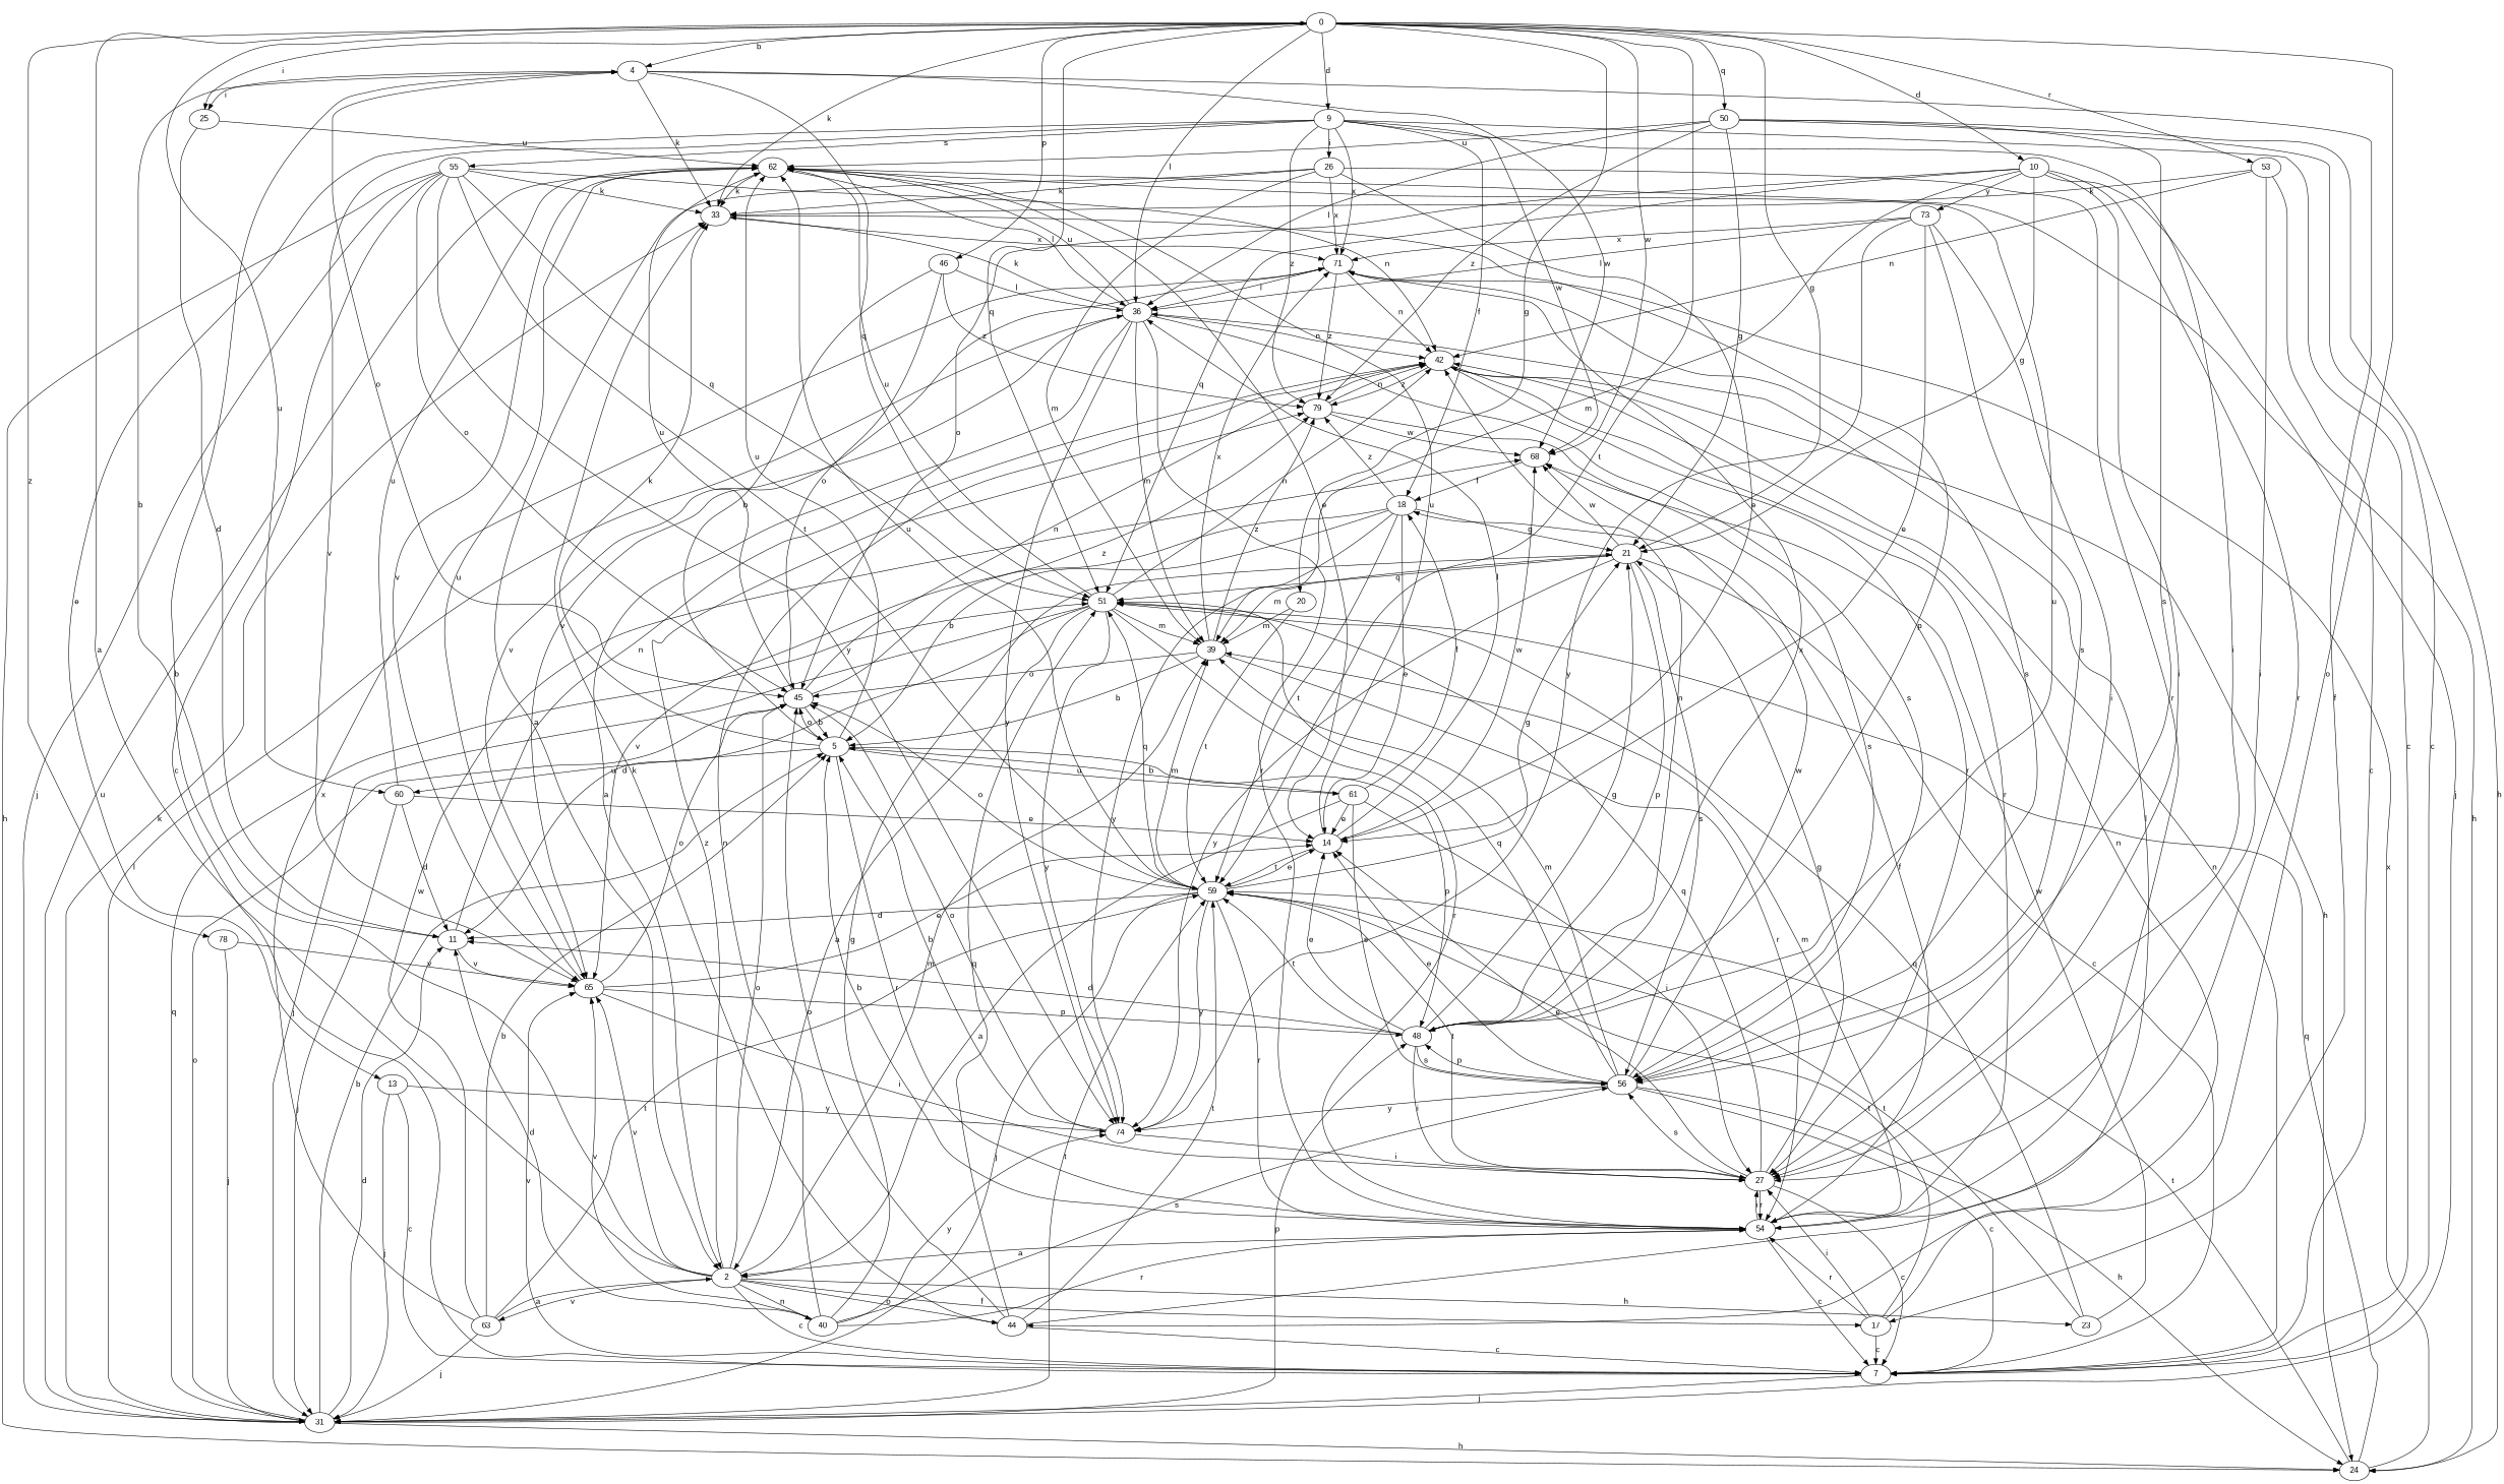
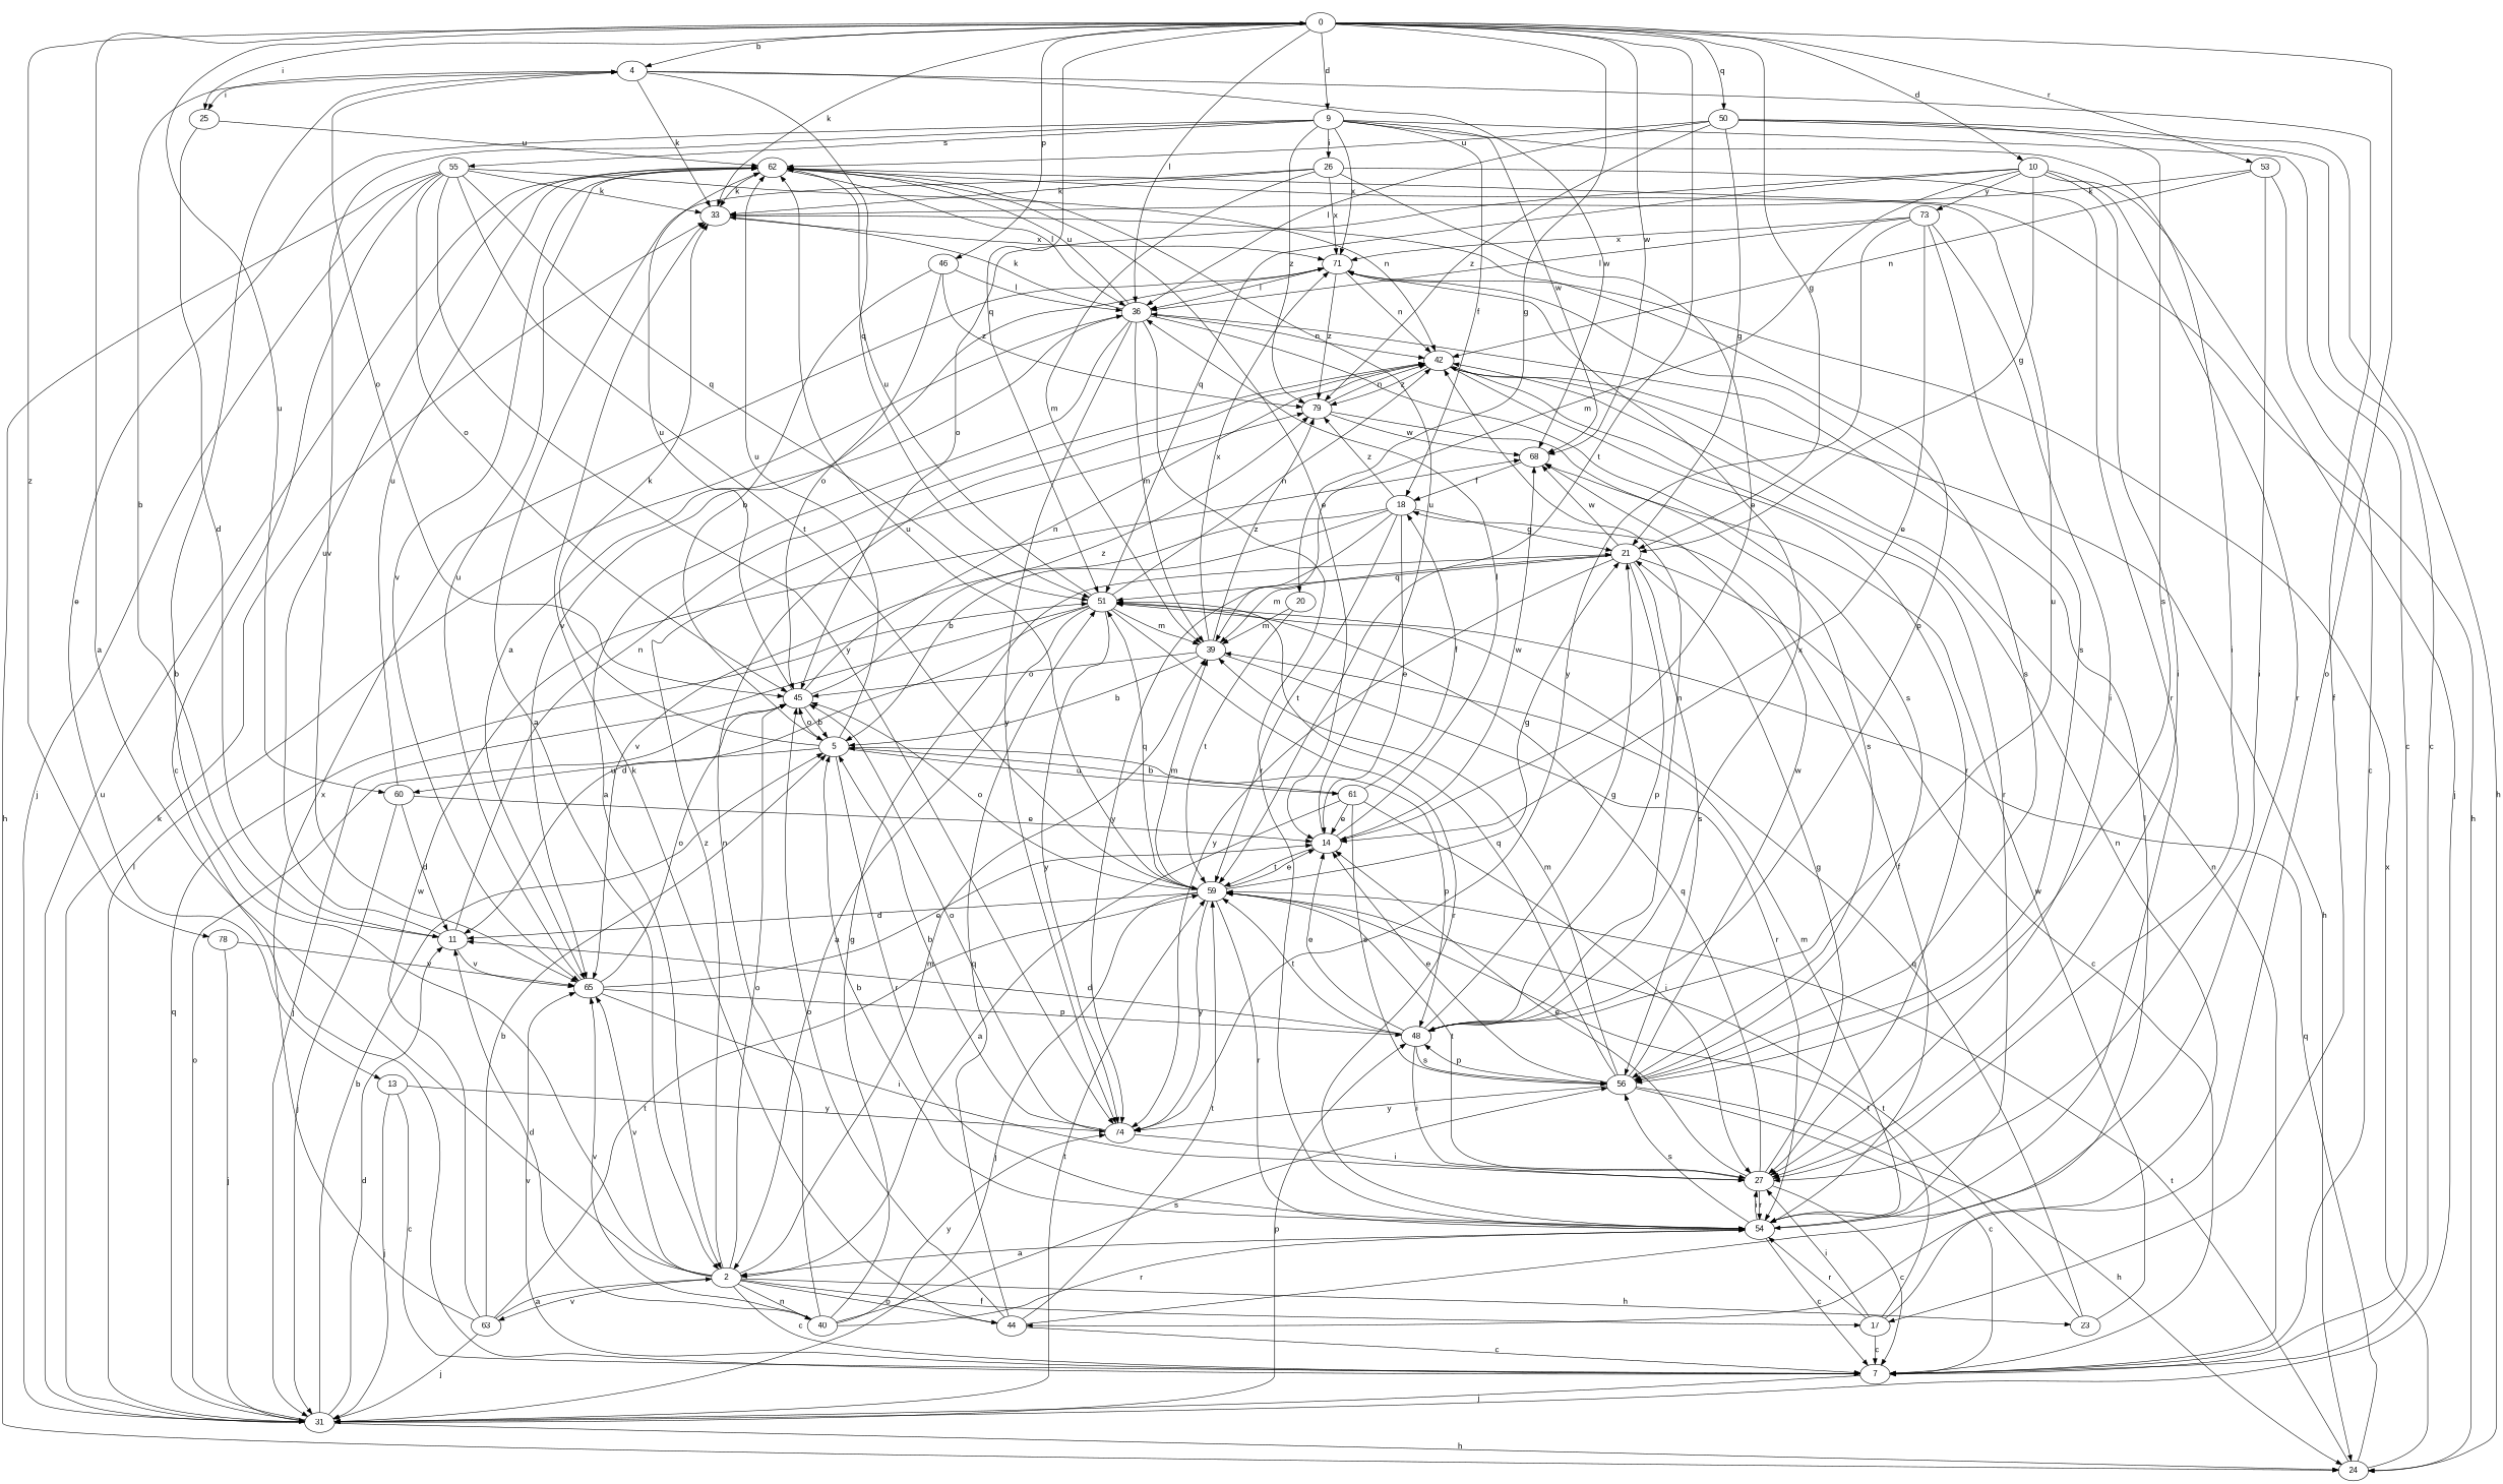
  strict digraph {
    fontname="Liberation Sans"
    node [fontname="Liberation Sans"]
    edge [fontname="Liberation Sans"]
    0
    4
    9
    10
    20
    21
    25
    33
    36
    44
    46
    50
    51
    53
    59
    60
    68
    78
    17
    45
    n21 [label=7]
    65
    79
    13
    18
    26
    27
    55
    71
    39
    54
    31
    73
    48
    74
    56
    62
    11
    2
    42
    5
    24
    14
    23
    40
    63
    61
    0 -> 4 [label=b]
    0 -> 9 [label=d]
    0 -> 10 [label=d]
    0 -> 20 [label=g]
    0 -> 21 [label=g]
    0 -> 25 [label=i]
    0 -> 33 [label=k]
    0 -> 36 [label=l]
    0 -> 44 [label=o]
    0 -> 46 [label=p]
    0 -> 50 [label=q]
    0 -> 51 [label=q]
    0 -> 53 [label=r]
    0 -> 59 [label=t]
    0 -> 60 [label=u]
    0 -> 68 [label=w]
    0 -> 78 [label=z]
    4 -> 25 [label=i]
    4 -> 33 [label=k]
    4 -> 51 [label=q]
    4 -> 68 [label=w]
    4 -> 17 [label=f]
    4 -> 45 [label=o]
    9 -> 68 [label=w]
    9 -> n21 [label=c]
    9 -> 65 [label=v]
    9 -> 79 [label=z]
    9 -> 13 [label=e]
    9 -> 18 [label=f]
    9 -> 26 [label=i]
    9 -> 27 [label=i]
    9 -> 55 [label=s]
    9 -> 71 [label=x]
    10 -> 21 [label=g]
    10 -> 51 [label=q]
    10 -> 45 [label=o]
    10 -> 27 [label=i]
    10 -> 39 [label=m]
    10 -> 54 [label=r]
    10 -> 31 [label=j]
    10 -> 73 [label=y]
    20 -> 59 [label=t]
    20 -> 39 [label=m]
    21 -> 51 [label=q]
    21 -> 68 [label=w]
    21 -> n21 [label=c]
    21 -> 39 [label=m]
    21 -> 48 [label=p]
    21 -> 74 [label=y]
    21 -> 56 [label=s]
    25 -> 62 [label=u]
    25 -> 11 [label=d]
    33 -> 71 [label=x]
    33 -> 48 [label=p]
    36 -> 33 [label=k]
-   36 -> 65 [label=v]
+   36 -> 65 [label=a]
    36 -> 39 [label=m]
    36 -> 54 [label=r]
    36 -> 74 [label=y]
    36 -> 56 [label=s]
    36 -> 62 [label=u]
    36 -> 2 [label=a]
    36 -> 42 [label=n]
    44 -> 33 [label=k]
    44 -> 36 [label=l]
    44 -> 51 [label=q]
    44 -> 59 [label=t]
    44 -> 45 [label=o]
    44 -> n21 [label=c]
    46 -> 36 [label=l]
    46 -> 45 [label=o]
    46 -> 79 [label=z]
    46 -> 5 [label=b]
    50 -> 21 [label=g]
    50 -> 36 [label=l]
    50 -> n21 [label=c]
    50 -> 79 [label=z]
    50 -> 56 [label=s]
    50 -> 62 [label=u]
    50 -> 24 [label=h]
    51 -> 39 [label=m]
    51 -> 54 [label=r]
    51 -> 31 [label=j]
    51 -> 74 [label=y]
    51 -> 62 [label=u]
    51 -> 11 [label=d]
    51 -> 2 [label=a]
    51 -> 42 [label=n]
    53 -> 33 [label=k]
    53 -> n21 [label=c]
    53 -> 27 [label=i]
    53 -> 42 [label=n]
    59 -> 21 [label=g]
    59 -> 51 [label=q]
    59 -> 45 [label=o]
    59 -> 39 [label=m]
    59 -> 54 [label=r]
    59 -> 31 [label=j]
    59 -> 74 [label=y]
    59 -> 62 [label=u]
    59 -> 11 [label=d]
    59 -> 14 [label=e]
    60 -> 31 [label=j]
    60 -> 62 [label=u]
    60 -> 11 [label=d]
    60 -> 14 [label=e]
    68 -> 18 [label=f]
    78 -> 65 [label=v]
    78 -> 31 [label=j]
    17 -> 59 [label=t]
    17 -> n21 [label=c]
    17 -> 27 [label=i]
    17 -> 54 [label=r]
    17 -> 42 [label=n]
    45 -> 79 [label=z]
    45 -> 62 [label=u]
    45 -> 42 [label=n]
    45 -> 5 [label=b]
    n21 -> 65 [label=v]
    n21 -> 31 [label=j]
    n21 -> 42 [label=n]
    65 -> 45 [label=o]
    65 -> 27 [label=i]
    65 -> 48 [label=p]
    65 -> 62 [label=u]
    65 -> 14 [label=e]
    79 -> 68 [label=w]
    79 -> 56 [label=s]
    79 -> 42 [label=n]
    13 -> n21 [label=c]
    13 -> 31 [label=j]
    13 -> 74 [label=y]
    18 -> 21 [label=g]
    18 -> 59 [label=t]
    18 -> 65 [label=v]
    18 -> 79 [label=z]
    18 -> 74 [label=y]
    18 -> 5 [label=b]
    18 -> 14 [label=e]
    26 -> 33 [label=k]
    26 -> 71 [label=x]
    26 -> 39 [label=m]
    26 -> 54 [label=r]
    26 -> 2 [label=a]
    26 -> 14 [label=e]
    27 -> 21 [label=g]
    27 -> 51 [label=q]
    27 -> 59 [label=t]
    27 -> n21 [label=c]
    27 -> 54 [label=r]
-   27 -> 56 [label=s]
+   54 -> 56 [label=s]
    27 -> 14 [label=e]
    55 -> 33 [label=k]
    55 -> 51 [label=q]
    55 -> 59 [label=t]
    55 -> 45 [label=o]
    55 -> n21 [label=c]
    55 -> 31 [label=j]
    55 -> 74 [label=y]
    55 -> 42 [label=n]
    55 -> 24 [label=h]
    71 -> 36 [label=l]
    71 -> 65 [label=v]
    71 -> 79 [label=z]
    71 -> 56 [label=s]
    71 -> 42 [label=n]
    39 -> 45 [label=o]
    39 -> 79 [label=z]
    39 -> 71 [label=x]
    39 -> 54 [label=r]
    39 -> 5 [label=b]
    54 -> n21 [label=c]
    54 -> 18 [label=f]
    54 -> 27 [label=i]
    54 -> 39 [label=m]
    54 -> 2 [label=a]
    54 -> 5 [label=b]
    31 -> 33 [label=k]
    31 -> 36 [label=l]
    31 -> 51 [label=q]
    31 -> 59 [label=t]
    31 -> 45 [label=o]
    31 -> 48 [label=p]
    31 -> 62 [label=u]
    31 -> 11 [label=d]
    31 -> 5 [label=b]
    31 -> 24 [label=h]
    73 -> 36 [label=l]
    73 -> 27 [label=i]
    73 -> 71 [label=x]
    73 -> 74 [label=y]
    73 -> 56 [label=s]
    73 -> 14 [label=e]
    48 -> 21 [label=g]
    48 -> 59 [label=t]
    48 -> 27 [label=i]
    48 -> 71 [label=x]
    48 -> 56 [label=s]
    48 -> 62 [label=u]
    48 -> 11 [label=d]
    48 -> 42 [label=n]
    48 -> 14 [label=e]
    74 -> 45 [label=o]
    74 -> 27 [label=i]
    74 -> 5 [label=b]
    56 -> 51 [label=q]
    56 -> 68 [label=w]
    56 -> n21 [label=c]
    56 -> 39 [label=m]
    56 -> 48 [label=p]
    56 -> 74 [label=y]
    56 -> 24 [label=h]
    56 -> 14 [label=e]
    62 -> 33 [label=k]
    62 -> 36 [label=l]
    62 -> 65 [label=v]
    62 -> 24 [label=h]
    62 -> 14 [label=e]
    11 -> 4 [label=b]
    11 -> 65 [label=v]
+   11 -> 62 [label=u]
    11 -> 42 [label=n]
    2 -> 0 [label=a]
    2 -> 4 [label=b]
    2 -> 44 [label=o]
    2 -> 17 [label=f]
    2 -> 45 [label=o]
    2 -> n21 [label=c]
    2 -> 65 [label=v]
    2 -> 79 [label=z]
    2 -> 39 [label=m]
    2 -> 23 [label=h]
    2 -> 40 [label=n]
    2 -> 63 [label=v]
    42 -> 79 [label=z]
    42 -> 27 [label=r]
    42 -> 54 [label=r]
    42 -> 24 [label=h]
    5 -> 33 [label=k]
    5 -> 60 [label=u]
    5 -> 45 [label=o]
    5 -> 54 [label=r]
    5 -> 48 [label=p]
    5 -> 62 [label=u]
    5 -> 61 [label=u]
    24 -> 51 [label=q]
    24 -> 59 [label=t]
    24 -> 71 [label=x]
    14 -> 36 [label=l]
    14 -> 59 [label=t]
    14 -> 68 [label=w]
    14 -> 62 [label=u]
    23 -> 51 [label=q]
    23 -> 59 [label=t]
    23 -> 68 [label=w]
    40 -> 21 [label=g]
    40 -> 65 [label=v]
    40 -> 54 [label=r]
    40 -> 74 [label=y]
    40 -> 56 [label=s]
    40 -> 11 [label=d]
    40 -> 42 [label=n]
    63 -> 59 [label=t]
    63 -> 68 [label=w]
    63 -> 71 [label=x]
    63 -> 31 [label=j]
    63 -> 2 [label=a]
    63 -> 5 [label=b]
    61 -> 18 [label=f]
    61 -> 27 [label=i]
    61 -> 56 [label=s]
    61 -> 2 [label=a]
    61 -> 5 [label=b]
    61 -> 14 [label=e]
  }
